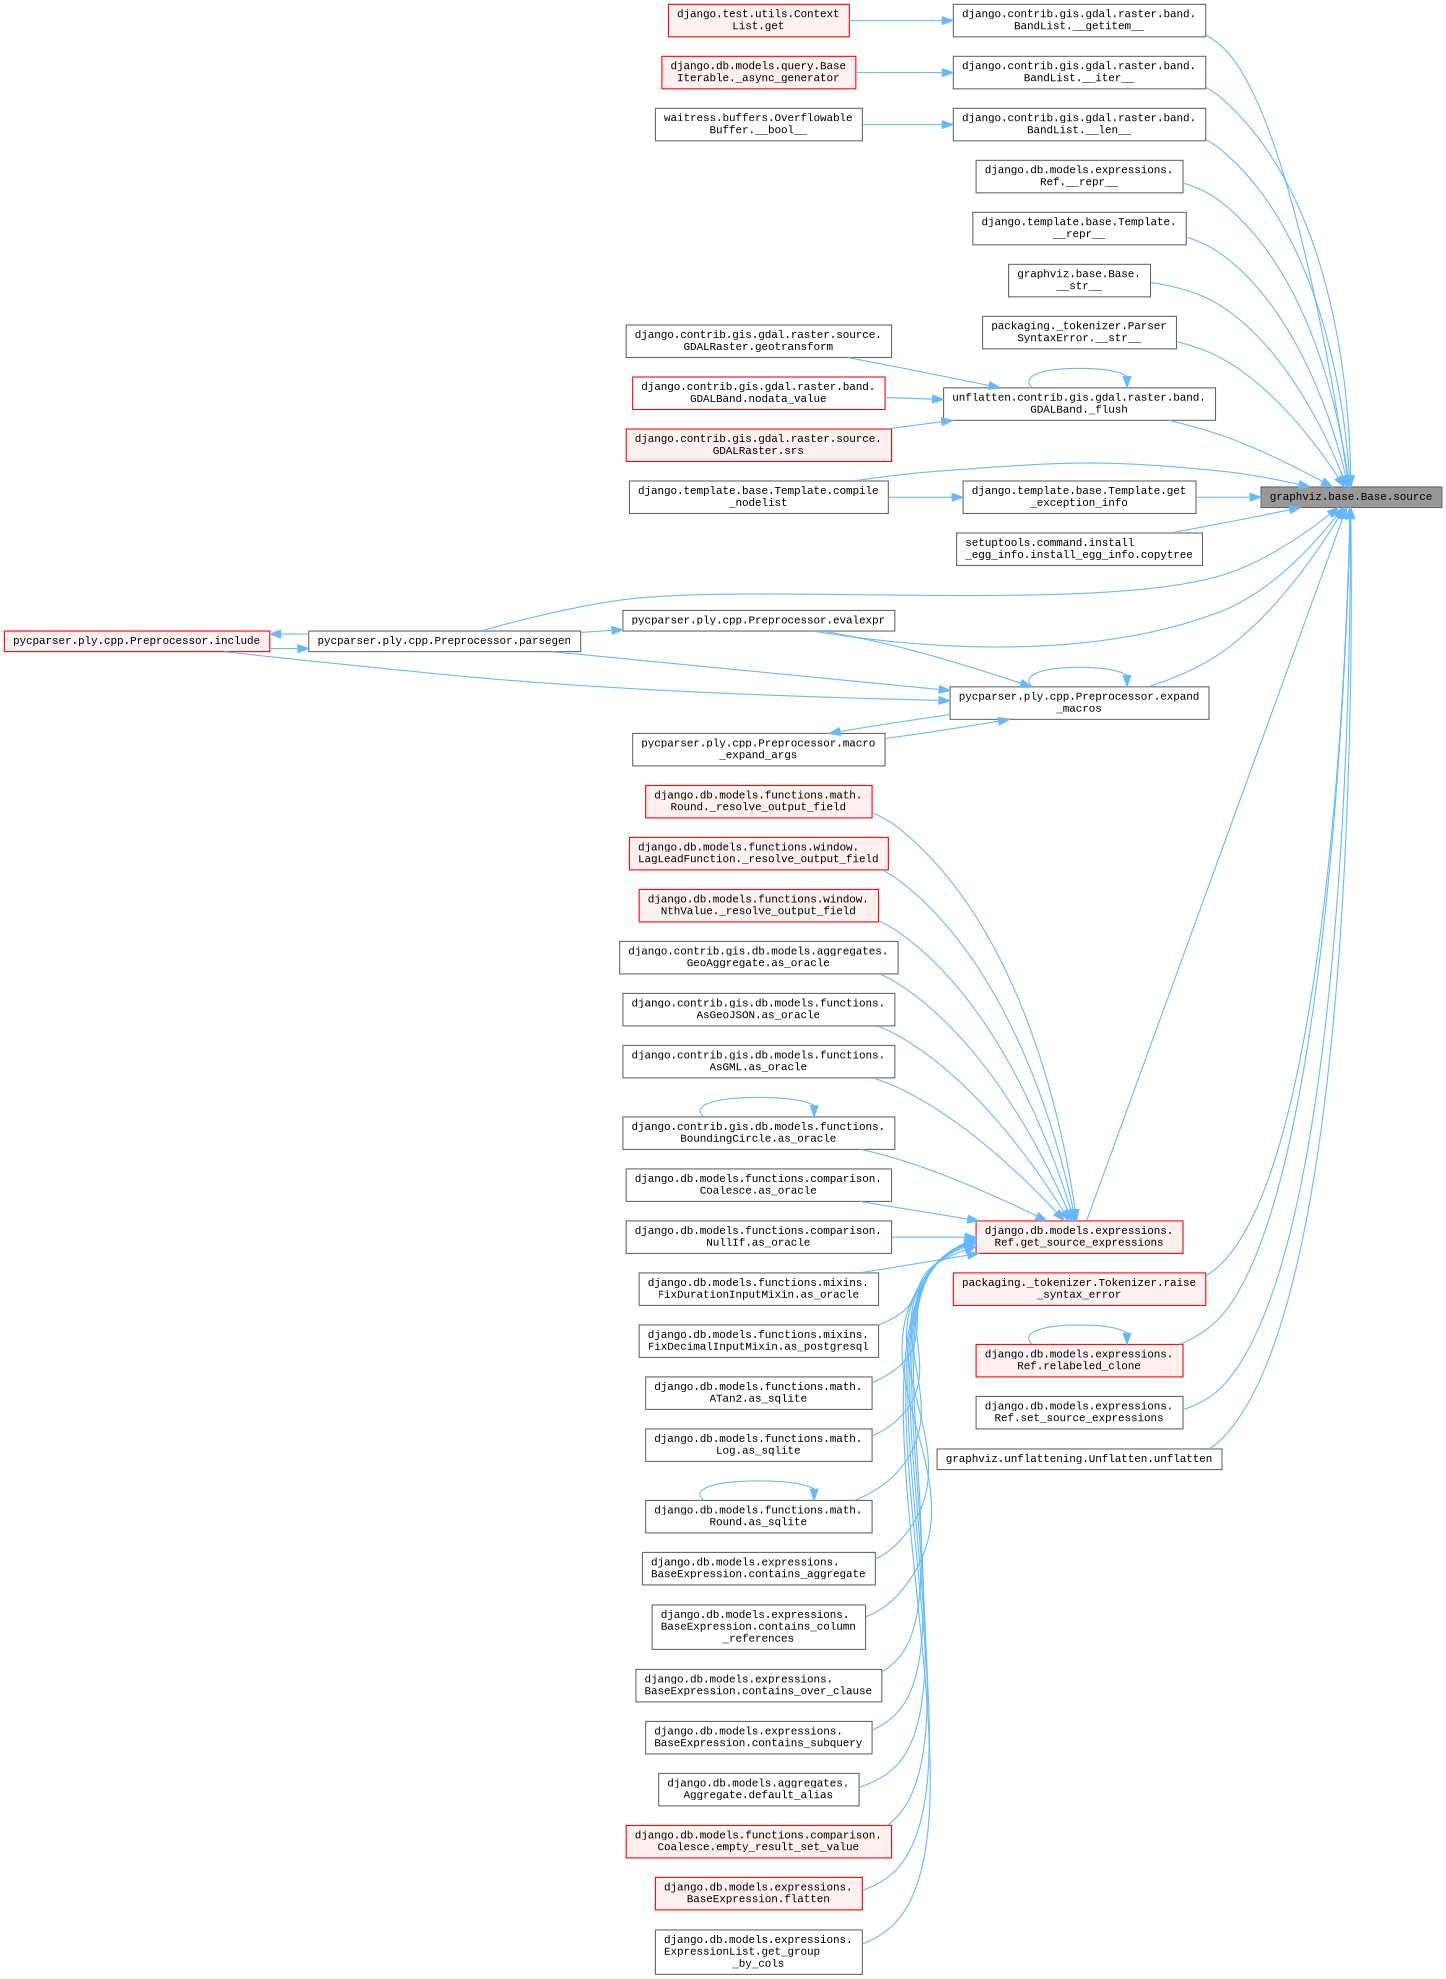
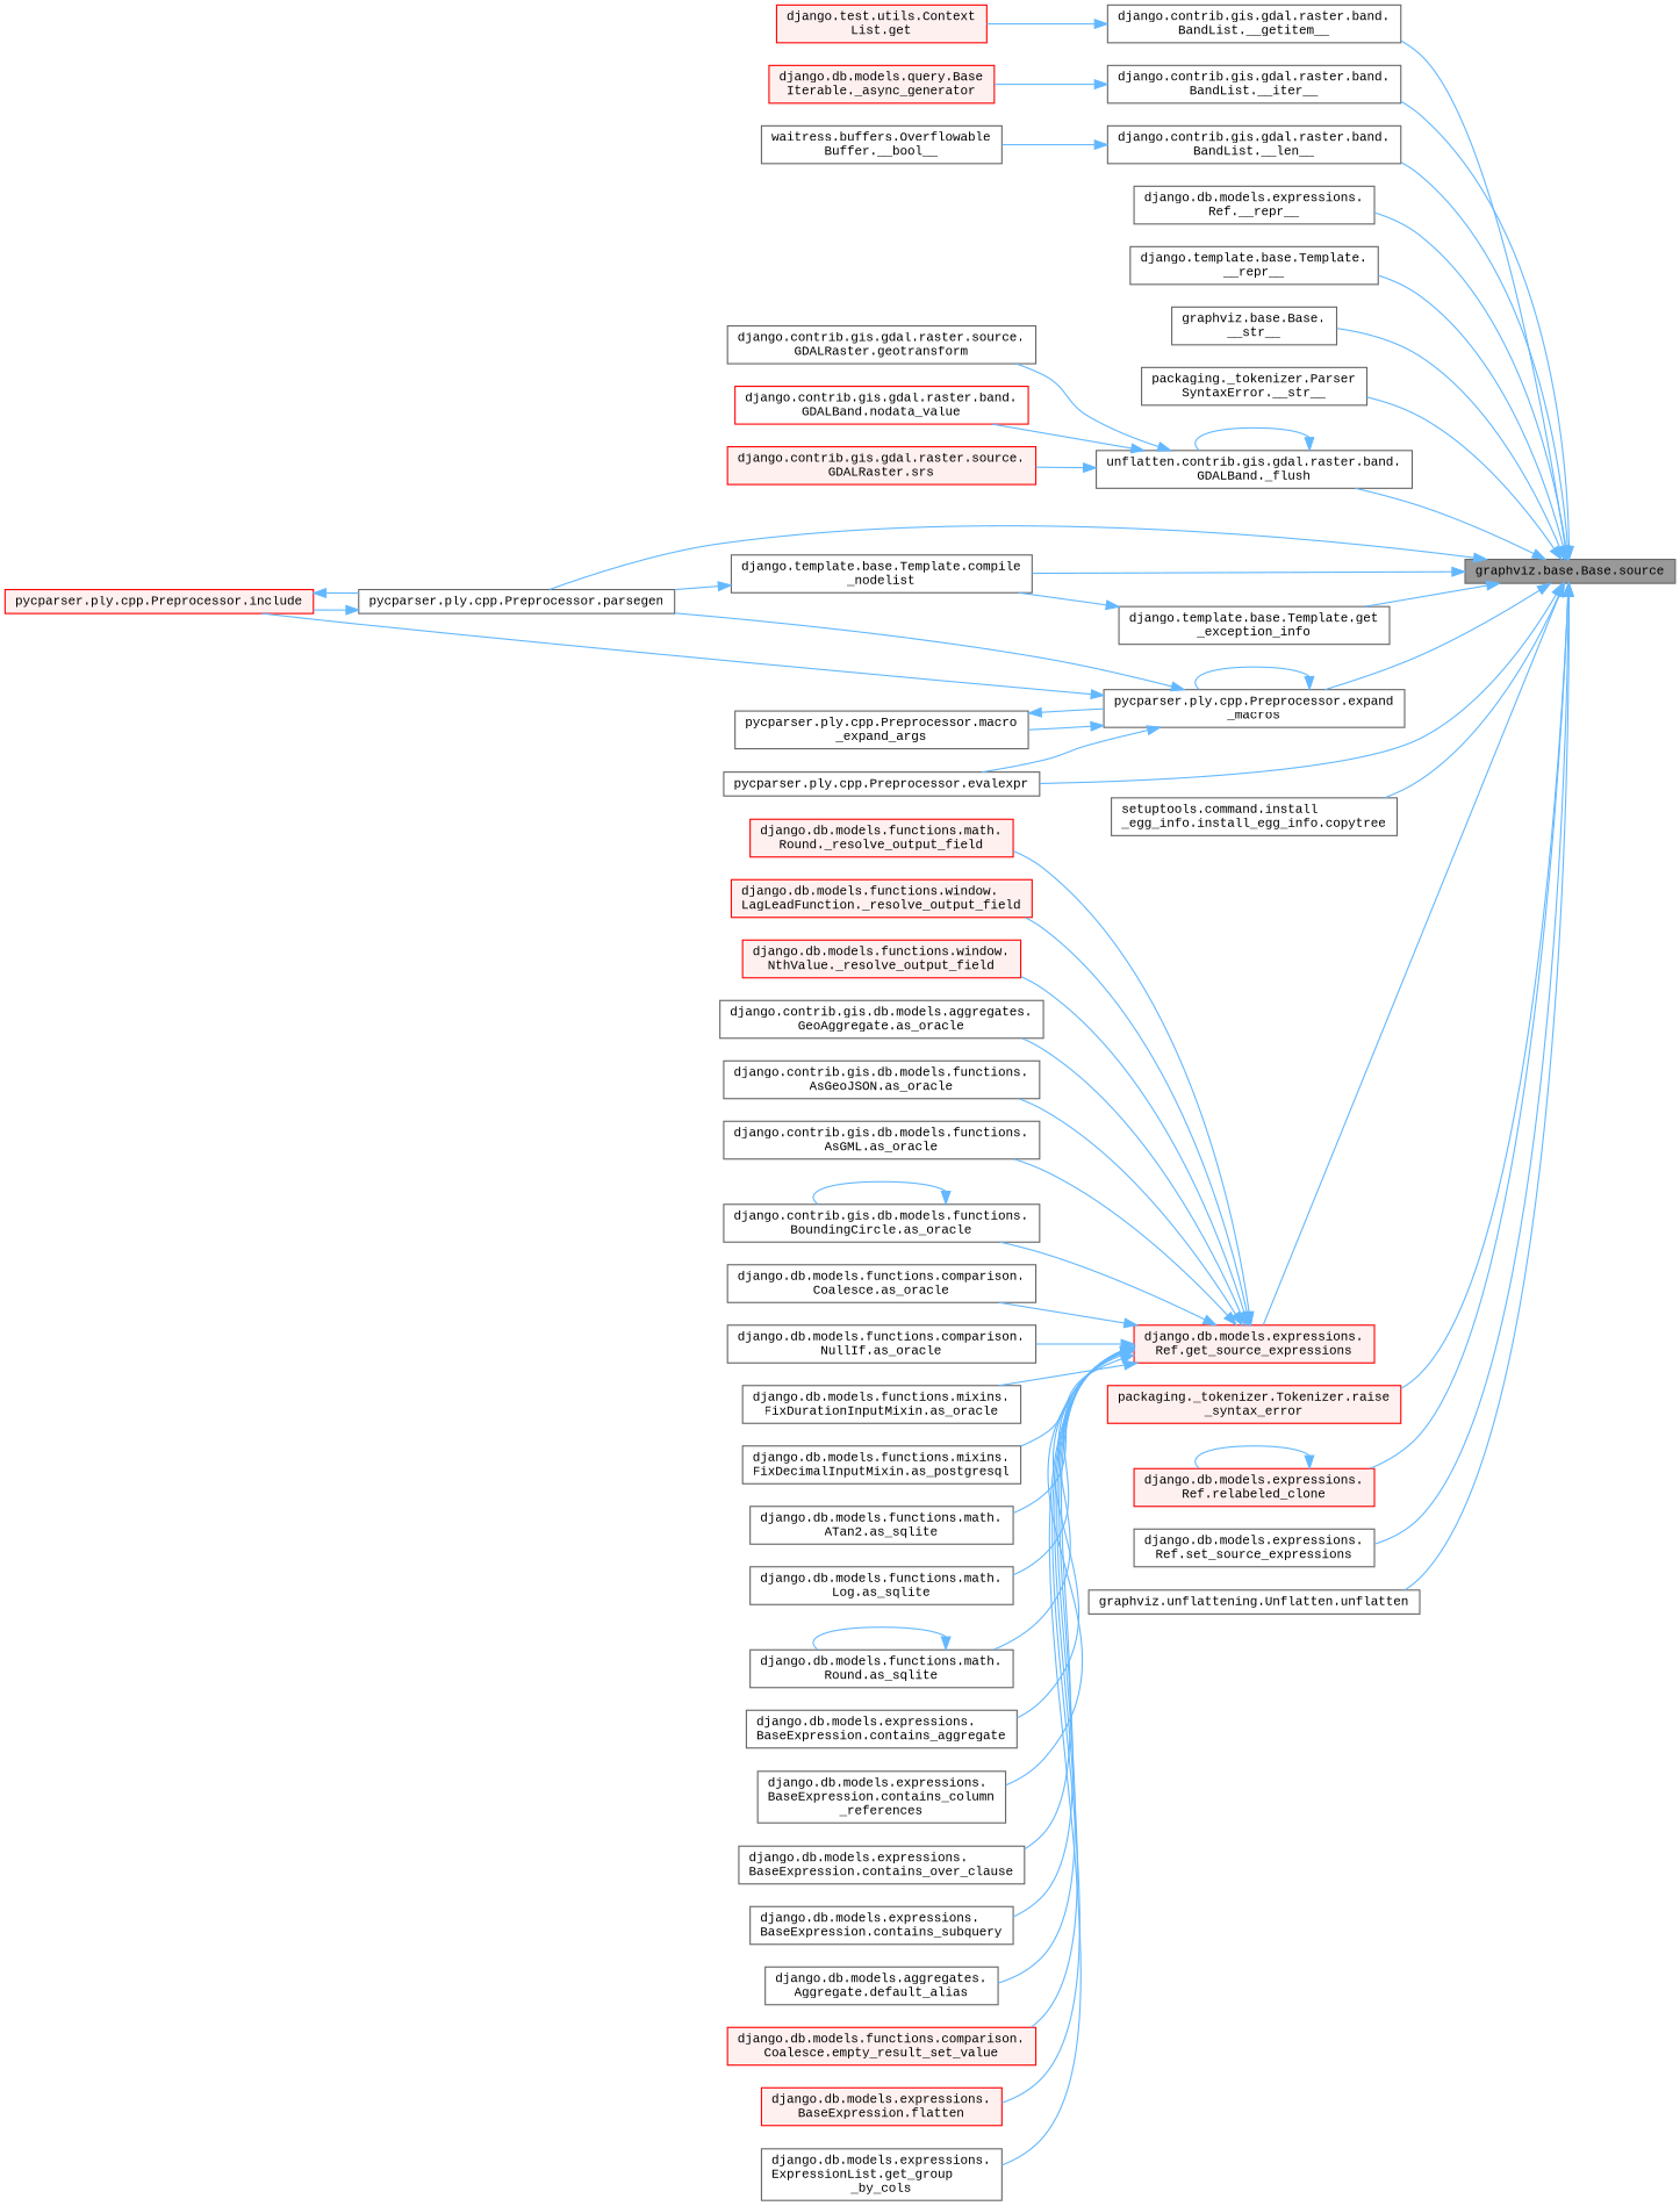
  digraph {
    fontname="Liberation Mono"
    rankdir=RL
    node [color=grey40 fillcolor=white fontname="Liberation Mono" fontsize=10 shape=box style=filled]
    edge [color=steelblue1 dir=back fontname="Liberation Mono" fontsize=10 labelfontname=Helvetica labelfontsize=10 style=solid]
    n1 [color=gray40 fillcolor=grey60 fontcolor=black height=0.2 label="graphviz.base.Base.source" width=0.4]
    n2 [height=0.2 label="django.contrib.gis.gdal.raster.band.\lBandList.__getitem__" width=0.4]
    n3 [height=0.2 label="django.contrib.gis.gdal.raster.band.\lBandList.__iter__" width=0.4]
    n4 [height=0.2 label="django.contrib.gis.gdal.raster.band.\lBandList.__len__" width=0.4]
    n5 [height=0.2 label="django.db.models.expressions.\lRef.__repr__" width=0.4]
    n6 [height=0.2 label="django.template.base.Template.\l__repr__" width=0.4]
    n7 [height=0.2 label="graphviz.base.Base.\l__str__" width=0.4]
    n8 [height=0.2 label="packaging._tokenizer.Parser\lSyntaxError.__str__" width=0.4]
    n9 [height=0.2 label="unflatten.contrib.gis.gdal.raster.band.\lGDALBand._flush" width=0.4]
    n10 [height=0.2 label="django.template.base.Template.compile\l_nodelist" width=0.4]
    n11 [height=0.2 label="setuptools.command.install\l_egg_info.install_egg_info.copytree" width=0.4]
    n12 [height=0.2 label="pycparser.ply.cpp.Preprocessor.evalexpr" width=0.4]
    n13 [height=0.2 label="pycparser.ply.cpp.Preprocessor.parsegen" width=0.4]
    n14 [height=0.2 label="pycparser.ply.cpp.Preprocessor.expand\l_macros" width=0.4]
    n15 [height=0.2 label="django.template.base.Template.get\l_exception_info" width=0.4]
    n16 [color=red fillcolor="#FFF0F0" height=0.2 label="django.db.models.expressions.\lRef.get_source_expressions" width=0.4]
    n17 [color=red fillcolor="#FFF0F0" height=0.2 label="packaging._tokenizer.Tokenizer.raise\l_syntax_error" width=0.4]
    n18 [color=red fillcolor="#FFF0F0" height=0.2 label="django.db.models.expressions.\lRef.relabeled_clone" width=0.4]
    n19 [height=0.2 label="django.db.models.expressions.\lRef.set_source_expressions" width=0.4]
    n20 [height=0.2 label="graphviz.unflattening.Unflatten.unflatten" width=0.4]
    n21 [color=red fillcolor="#FFF0F0" height=0.2 label="django.test.utils.Context\lList.get" width=0.4]
    n22 [color=red fillcolor="#FFF0F0" height=0.2 label="django.db.models.query.Base\lIterable._async_generator" width=0.4]
    n23 [height=0.2 label="waitress.buffers.Overflowable\lBuffer.__bool__" width=0.4]
    n24 [height=0.2 label="django.contrib.gis.gdal.raster.source.\lGDALRaster.geotransform" width=0.4]
    n25 [color=red height=0.2 label="django.contrib.gis.gdal.raster.band.\lGDALBand.nodata_value" width=0.4]
    n26 [color=red fillcolor="#FFF0F0" height=0.2 label="django.contrib.gis.gdal.raster.source.\lGDALRaster.srs" width=0.4]
    n27 [color=red fillcolor="#FFF0F0" height=0.2 label="pycparser.ply.cpp.Preprocessor.include" width=0.4]
    n28 [height=0.2 label="pycparser.ply.cpp.Preprocessor.macro\l_expand_args" width=0.4]
    n29 [color=red fillcolor="#FFF0F0" height=0.2 label="django.db.models.functions.math.\lRound._resolve_output_field" width=0.4]
    n30 [color=red fillcolor="#FFF0F0" height=0.2 label="django.db.models.functions.window.\lLagLeadFunction._resolve_output_field" width=0.4]
    n31 [color=red fillcolor="#FFF0F0" height=0.2 label="django.db.models.functions.window.\lNthValue._resolve_output_field" width=0.4]
    n32 [height=0.2 label="django.contrib.gis.db.models.aggregates.\lGeoAggregate.as_oracle" width=0.4]
    n33 [height=0.2 label="django.contrib.gis.db.models.functions.\lAsGeoJSON.as_oracle" width=0.4]
    n34 [height=0.2 label="django.contrib.gis.db.models.functions.\lAsGML.as_oracle" width=0.4]
    n35 [height=0.2 label="django.contrib.gis.db.models.functions.\lBoundingCircle.as_oracle" width=0.4]
    n36 [height=0.2 label="django.db.models.functions.comparison.\lCoalesce.as_oracle" width=0.4]
    n37 [height=0.2 label="django.db.models.functions.comparison.\lNullIf.as_oracle" width=0.4]
    n38 [height=0.2 label="django.db.models.functions.mixins.\lFixDurationInputMixin.as_oracle" width=0.4]
    n39 [height=0.2 label="django.db.models.functions.mixins.\lFixDecimalInputMixin.as_postgresql" width=0.4]
    n40 [height=0.2 label="django.db.models.functions.math.\lATan2.as_sqlite" width=0.4]
    n41 [height=0.2 label="django.db.models.functions.math.\lLog.as_sqlite" width=0.4]
    n42 [height=0.2 label="django.db.models.functions.math.\lRound.as_sqlite" width=0.4]
    n43 [height=0.2 label="django.db.models.expressions.\lBaseExpression.contains_aggregate" width=0.4]
    n44 [height=0.2 label="django.db.models.expressions.\lBaseExpression.contains_column\l_references" width=0.4]
    n45 [height=0.2 label="django.db.models.expressions.\lBaseExpression.contains_over_clause" width=0.4]
    n46 [height=0.2 label="django.db.models.expressions.\lBaseExpression.contains_subquery" width=0.4]
    n47 [height=0.2 label="django.db.models.aggregates.\lAggregate.default_alias" width=0.4]
    n48 [color=red fillcolor="#FFF0F0" height=0.2 label="django.db.models.functions.comparison.\lCoalesce.empty_result_set_value" width=0.4]
    n49 [color=red fillcolor="#FFF0F0" height=0.2 label="django.db.models.expressions.\lBaseExpression.flatten" width=0.4]
    n50 [height=0.2 label="django.db.models.expressions.\lExpressionList.get_group\l_by_cols" width=0.4]
    n1 -> n2
    n1 -> n3
    n1 -> n4
    n1 -> n5
    n1 -> n6
    n1 -> n7
    n1 -> n8
    n1 -> n9
    n1 -> n10
    n1 -> n11
    n1 -> n12
    n1 -> n13
    n1 -> n14
    n1 -> n15
    n1 -> n16
    n1 -> n17
    n1 -> n18
    n1 -> n19
    n1 -> n20
    n2 -> n21
    n3 -> n22
    n4 -> n23
    n9 -> n9
    n9 -> n24
    n9 -> n25
    n9 -> n26
-   n12 -> n13
+   n10 -> n13
    n13 -> n27
    n14 -> n12
    n14 -> n13
    n14 -> n14
    n14 -> n27
    n14 -> n28
    n15 -> n10
    n16 -> n29
    n16 -> n30
    n16 -> n31
    n16 -> n32
    n16 -> n33
    n16 -> n34
    n16 -> n35
    n16 -> n36
    n16 -> n37
    n16 -> n38
    n16 -> n39
    n16 -> n40
    n16 -> n41
    n16 -> n42
    n16 -> n43
    n16 -> n44
    n16 -> n45
    n16 -> n46
    n16 -> n47
    n16 -> n48
    n16 -> n49
    n16 -> n50
    n18 -> n18
    n27 -> n13
    n28 -> n14
    n35 -> n35
    n42 -> n42
  }
